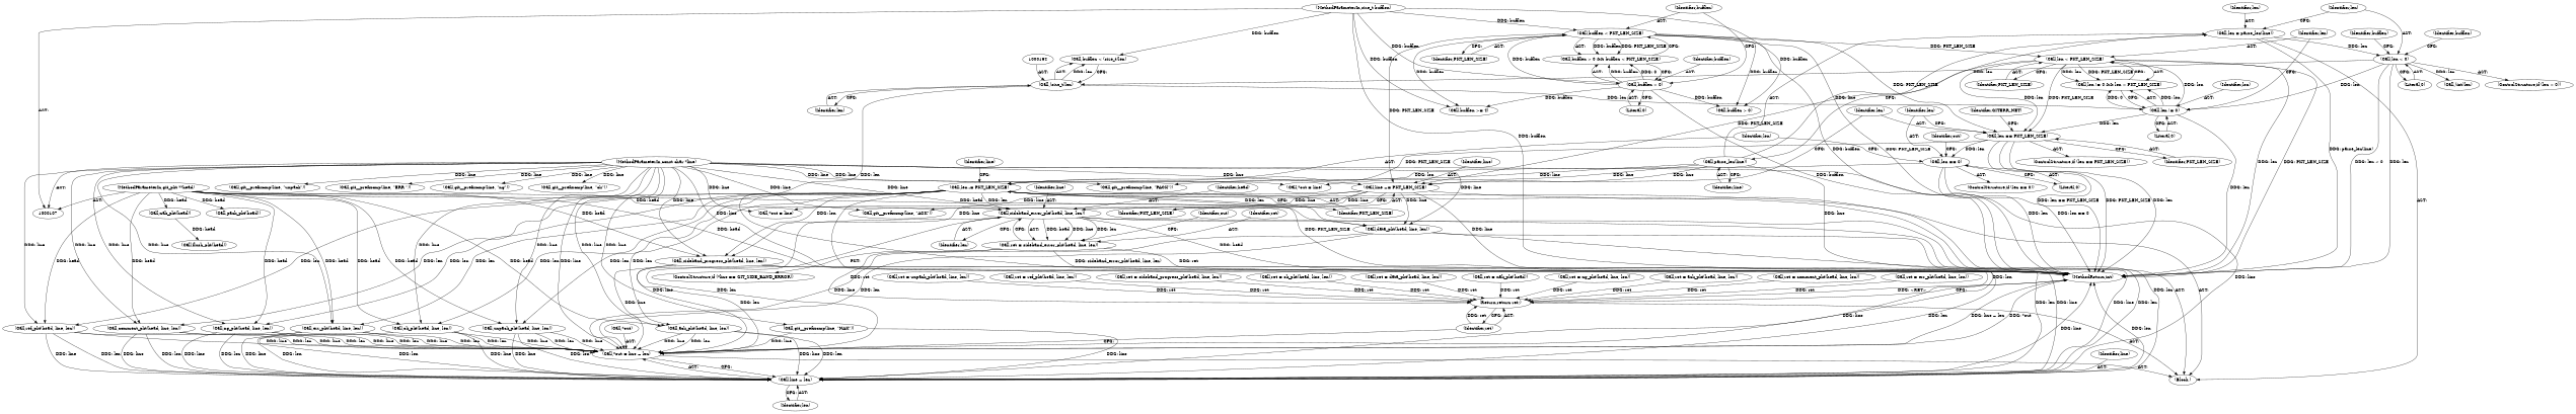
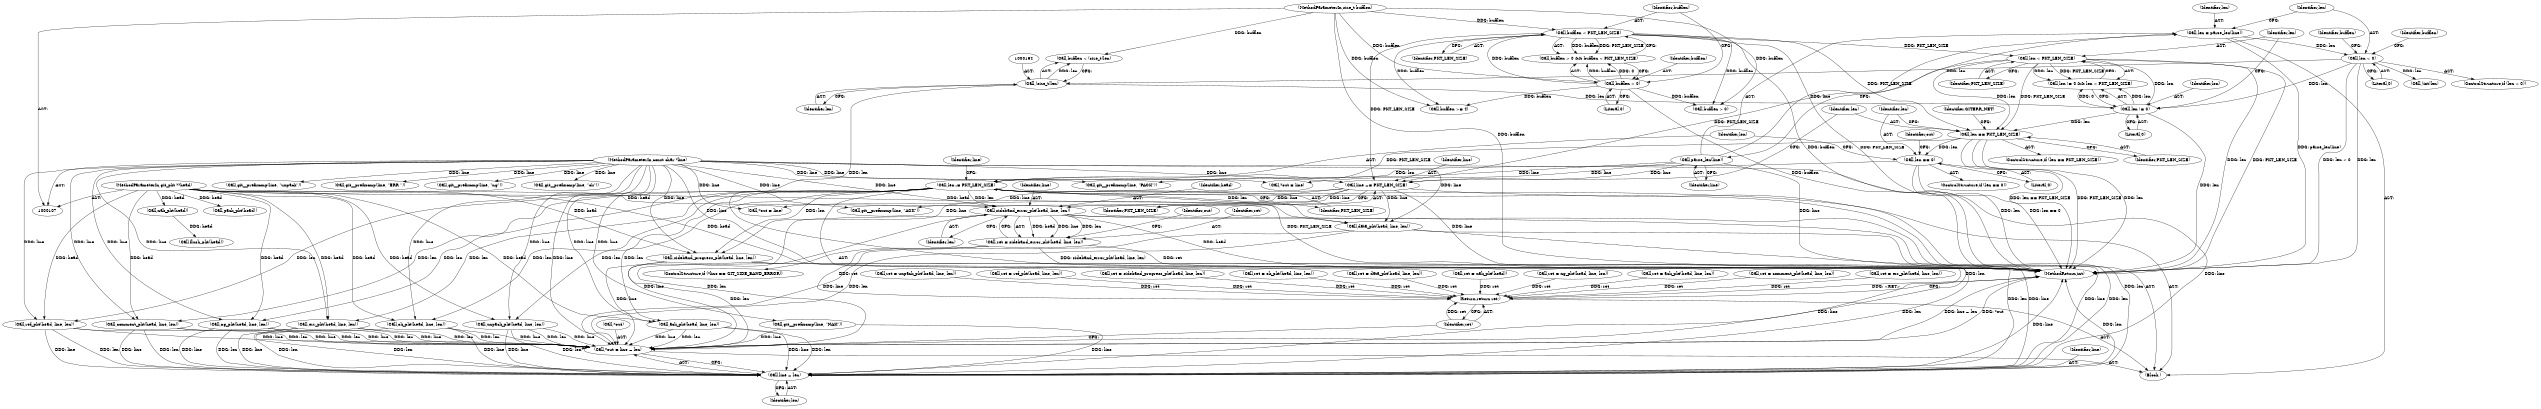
  digraph {
    n1 [label="(Call,sideband_error_pkt(head, line, len))"]
    n2 [label="(Call,ret = sideband_error_pkt(head, line, len))"]
    n3 [label="(Call,*out = line + len)"]
    n4 [label="(Call,line + len)"]
    n5 [label="(Identifier,len)"]
    n6 [label="(MethodReturn,int)"]
    n7 [label="(Return,return ret;)"]
    n8 [label="(ControlStructure,if (*line == GIT_SIDE_BAND_ERROR))"]
    n9 [label="(Block,)"]
    n10 [label="(Identifier,len)"]
    n11 [label="(MethodParameterIn,git_pkt **head)"]
    n12 [label="(Call,pack_pkt(head))"]
    n13 [label="(Call,ok_pkt(head, line, len))"]
    n14 [label="(Call,data_pkt(head, line, len))"]
    n15 [label="(Call,nak_pkt(head))"]
    n16 [label="(Call,ref_pkt(head, line, len))"]
    n17 [label="(Call,comment_pkt(head, line, len))"]
    n18 [label="(Call,ng_pkt(head, line, len))"]
    n19 [label="(Call,err_pkt(head, line, len))"]
    n20 [label="(Call,ack_pkt(head, line, len))"]
    n21 [label="(Call,unpack_pkt(head, line, len))"]
    n22 [label="(Call,sideband_progress_pkt(head, line, len))"]
    1000107
    n24 [label="(Call,flush_pkt(head))"]
    n25 [label="(Call,line += PKT_LEN_SIZE)"]
    n26 [label="(Identifier,PKT_LEN_SIZE)"]
    n27 [label="(Call,*out = line)"]
    n28 [label="(Call,git__prefixcmp(line, \"ACK\"))"]
    n29 [label="(Call,bufflen < PKT_LEN_SIZE)"]
    n30 [label="(Call,len < PKT_LEN_SIZE)"]
    n31 [label="(Call,len == PKT_LEN_SIZE)"]
    n32 [label="(Identifier,PKT_LEN_SIZE)"]
    n33 [label="(Call,bufflen >= 4)"]
    n34 [label="(Call,bufflen > 0 && bufflen < PKT_LEN_SIZE)"]
    n35 [label="(Call,bufflen > 0)"]
    n36 [label="(Identifier,PKT_LEN_SIZE)"]
    n37 [label="(Call,len != 0 && len < PKT_LEN_SIZE)"]
    n38 [label="(Call,len -= PKT_LEN_SIZE)"]
    n39 [label="(Call,len == 0)"]
    n40 [label="(ControlStructure,if (len == PKT_LEN_SIZE))"]
    n41 [label="(Identifier,PKT_LEN_SIZE)"]
    n42 [label="(Call,bufflen > 0)"]
    n43 [label="(Literal,0)"]
    n44 [label="(MethodParameterIn,size_t bufflen)"]
    n45 [label="(Call,bufflen < (size_t)len)"]
    n46 [label="(Call,(size_t)len)"]
    n47 [label="(Call,len != 0)"]
    n48 [label="(Literal,0)"]
    n49 [label="(Call,len < 0)"]
    n50 [label="(Literal,0)"]
    n51 [label="(Call,(int)len)"]
    n52 [label="(ControlStructure,if (len < 0))"]
    n53 [label="(Identifier,len)"]
    n54 [label="(Call,len = parse_len(line))"]
    n55 [label="(Call,parse_len(line))"]
    n56 [label="(Call,git__prefixcmp(line, \"PACK\"))"]
    n57 [label="(Identifier,line)"]
    n58 [label="(Call,*out = line)"]
    n59 [label="(MethodParameterIn,const char *line)"]
    n60 [label="(Call,git__prefixcmp(line, \"NAK\"))"]
    n61 [label="(Call,git__prefixcmp(line, \"unpack\"))"]
    n62 [label="(Call,git__prefixcmp(line, \"ERR \"))"]
    n63 [label="(Call,git__prefixcmp(line, \"ng\"))"]
    n64 [label="(Call,git__prefixcmp(line, \"ok\"))"]
    n65 [label="(Identifier,PKT_LEN_SIZE)"]
    n66 [label="(ControlStructure,if (len == 0))"]
    n67 [label="(Literal,0)"]
    n68 [label="(Identifier,ret)"]
    n69 [label="(Call,ret = ng_pkt(head, line, len))"]
    n70 [label="(Identifier,bufflen)"]
    n71 [label="(Call,ret = ack_pkt(head, line, len))"]
    n72 [label="(Identifier,len)"]
    n73 [label="(Call,ret = comment_pkt(head, line, len))"]
    n74 [label="(Identifier,line)"]
    n75 [label="(Call,ret = err_pkt(head, line, len))"]
    n76 [label="(Identifier,GITERR_NET)"]
    n77 [label="(Call,*out)"]
    n78 [label="(Identifier,line)"]
    n79 [label="(Identifier,bufflen)"]
    n80 [label="(Identifier,len)"]
    n81 [label="(Call,ret = unpack_pkt(head, line, len))"]
    n82 [label="(Identifier,out)"]
    n83 [label="(Identifier,line)"]
    n84 [label="(Identifier,len)"]
    n85 [label="(Identifier,out)"]
    n86 [label="(Call,ret = ref_pkt(head, line, len))"]
    n87 [label="(Identifier,ret)"]
    n88 [label="(Identifier,len)"]
    n89 [label="(Call,ret = sideband_progress_pkt(head, line, len))"]
    n90 [label="(Identifier,head)"]
    n91 [label="(Call,ret = ok_pkt(head, line, len))"]
    n92 [label="(Call,ret = data_pkt(head, line, len))"]
    n93 [label="(Identifier,bufflen)"]
    n94 [label="(Identifier,len)"]
    n95 [label="(Identifier,bufflen)"]
    n96 [label="(Identifier,len)"]
    n97 [label="(Identifier,len)"]
    n98 [label="(Identifier,line)"]
    n99 [label="(Call,ret = nak_pkt(head))"]
    1000164
    n1 -> n2 [label="AST: "]
    n1 -> n2 [label="DDG: head"]
    n1 -> n2 [label="DDG: line"]
    n1 -> n2 [label="DDG: len"]
    n1 -> n3 [label="DDG: line"]
    n1 -> n3 [label="DDG: len"]
    n1 -> n4 [label="DDG: line"]
    n1 -> n4 [label="DDG: len"]
    n1 -> n5 [label="CFG: "]
    n1 -> n6 [label="DDG: head"]
    n2 -> n1 [label="CFG: "]
    n2 -> n6 [label="DDG: sideband_error_pkt(head, line, len)"]
    n2 -> n6 [label="DDG: ret"]
    n2 -> n7 [label="DDG: ret"]
-   n2 -> n8 [label="PKT: "]
+   n2 -> n8 [label="AST: "]
    n3 -> n4 [label="CFG: "]
    n3 -> n6 [label="DDG: *out"]
    n3 -> n6 [label="DDG: line + len"]
    n3 -> n9 [label="AST: "]
    n4 -> n3 [label="AST: "]
    n4 -> n6 [label="DDG: line"]
    n4 -> n6 [label="DDG: len"]
    n4 -> n10 [label="CFG: "]
    n5 -> n1 [label="AST: "]
    n6 -> n7 [label="CFG: "]
    n7 -> n6 [label="DDG: <RET>"]
    n7 -> n9 [label="AST: "]
    n7 -> n68 [label="CFG: "]
    n10 -> n4 [label="AST: "]
    n11 -> n1 [label="DDG: head"]
    n11 -> n6 [label="DDG: head"]
    n11 -> n12 [label="DDG: head"]
    n11 -> n13 [label="DDG: head"]
    n11 -> n14 [label="DDG: head"]
    n11 -> n15 [label="DDG: head"]
    n11 -> n16 [label="DDG: head"]
    n11 -> n17 [label="DDG: head"]
    n11 -> n18 [label="DDG: head"]
    n11 -> n19 [label="DDG: head"]
    n11 -> n20 [label="DDG: head"]
    n11 -> n21 [label="DDG: head"]
    n11 -> n22 [label="DDG: head"]
    n11 -> 1000107 [label="AST: "]
    n13 -> n3 [label="DDG: line"]
    n13 -> n3 [label="DDG: len"]
    n13 -> n4 [label="DDG: line"]
    n13 -> n4 [label="DDG: len"]
    n14 -> n3 [label="DDG: line"]
    n14 -> n3 [label="DDG: len"]
    n14 -> n4 [label="DDG: line"]
    n14 -> n4 [label="DDG: len"]
    n15 -> n24 [label="DDG: head"]
    n16 -> n3 [label="DDG: line"]
    n16 -> n3 [label="DDG: len"]
    n16 -> n4 [label="DDG: line"]
    n16 -> n4 [label="DDG: len"]
    n17 -> n3 [label="DDG: line"]
    n17 -> n3 [label="DDG: len"]
    n17 -> n4 [label="DDG: line"]
    n17 -> n4 [label="DDG: len"]
    n18 -> n3 [label="DDG: line"]
    n18 -> n3 [label="DDG: len"]
    n18 -> n4 [label="DDG: line"]
    n18 -> n4 [label="DDG: len"]
    n19 -> n3 [label="DDG: line"]
    n19 -> n3 [label="DDG: len"]
    n19 -> n4 [label="DDG: line"]
    n19 -> n4 [label="DDG: len"]
    n20 -> n3 [label="DDG: line"]
    n20 -> n3 [label="DDG: len"]
    n20 -> n4 [label="DDG: line"]
    n20 -> n4 [label="DDG: len"]
    n21 -> n3 [label="DDG: line"]
    n21 -> n3 [label="DDG: len"]
    n21 -> n4 [label="DDG: line"]
    n21 -> n4 [label="DDG: len"]
    n22 -> n3 [label="DDG: line"]
    n22 -> n3 [label="DDG: len"]
    n22 -> n4 [label="DDG: line"]
    n22 -> n4 [label="DDG: len"]
    n25 -> n1 [label="DDG: line"]
    n25 -> n6 [label="DDG: line"]
    n25 -> n9 [label="AST: "]
    n25 -> n14 [label="DDG: line"]
    n25 -> n22 [label="DDG: line"]
    n25 -> n26 [label="CFG: "]
    n25 -> n27 [label="DDG: line"]
    n25 -> n28 [label="DDG: line"]
    n26 -> n25 [label="AST: "]
    n29 -> n6 [label="DDG: bufflen"]
    n29 -> n6 [label="DDG: PKT_LEN_SIZE"]
    n29 -> n25 [label="DDG: PKT_LEN_SIZE"]
    n29 -> n30 [label="DDG: PKT_LEN_SIZE"]
    n29 -> n31 [label="DDG: PKT_LEN_SIZE"]
    n29 -> n32 [label="CFG: "]
    n29 -> n33 [label="DDG: bufflen"]
    n29 -> n34 [label="AST: "]
    n29 -> n34 [label="DDG: bufflen"]
    n29 -> n34 [label="DDG: PKT_LEN_SIZE"]
    n29 -> n35 [label="DDG: bufflen"]
    n30 -> n6 [label="DDG: len"]
    n30 -> n6 [label="DDG: PKT_LEN_SIZE"]
    n30 -> n25 [label="DDG: PKT_LEN_SIZE"]
    n30 -> n31 [label="DDG: len"]
    n30 -> n31 [label="DDG: PKT_LEN_SIZE"]
    n30 -> n36 [label="CFG: "]
    n30 -> n37 [label="AST: "]
    n30 -> n37 [label="DDG: len"]
    n30 -> n37 [label="DDG: PKT_LEN_SIZE"]
    n31 -> n6 [label="DDG: len == PKT_LEN_SIZE"]
    n31 -> n6 [label="DDG: PKT_LEN_SIZE"]
    n31 -> n6 [label="DDG: len"]
    n31 -> n38 [label="DDG: PKT_LEN_SIZE"]
    n31 -> n39 [label="DDG: len"]
    n31 -> n40 [label="AST: "]
    n31 -> n41 [label="CFG: "]
    n32 -> n29 [label="AST: "]
    n34 -> n29 [label="CFG: "]
    n34 -> n42 [label="CFG: "]
    n36 -> n30 [label="AST: "]
    n37 -> n30 [label="CFG: "]
    n37 -> n47 [label="CFG: "]
    n38 -> n1 [label="DDG: len"]
    n38 -> n3 [label="DDG: len"]
    n38 -> n4 [label="DDG: len"]
    n38 -> n6 [label="DDG: PKT_LEN_SIZE"]
    n38 -> n9 [label="AST: "]
    n38 -> n13 [label="DDG: len"]
    n38 -> n14 [label="DDG: len"]
    n38 -> n16 [label="DDG: len"]
    n38 -> n17 [label="DDG: len"]
    n38 -> n18 [label="DDG: len"]
    n38 -> n19 [label="DDG: len"]
    n38 -> n20 [label="DDG: len"]
    n38 -> n21 [label="DDG: len"]
    n38 -> n22 [label="DDG: len"]
    n38 -> n65 [label="CFG: "]
    n39 -> n6 [label="DDG: len"]
    n39 -> n6 [label="DDG: len == 0"]
    n39 -> n38 [label="DDG: len"]
    n39 -> n66 [label="AST: "]
    n39 -> n67 [label="CFG: "]
    n41 -> n31 [label="AST: "]
    n42 -> n6 [label="DDG: bufflen"]
    n42 -> n29 [label="DDG: bufflen"]
    n42 -> n33 [label="DDG: bufflen"]
    n42 -> n34 [label="AST: "]
    n42 -> n34 [label="DDG: bufflen"]
    n42 -> n34 [label="DDG: 0"]
    n42 -> n35 [label="DDG: bufflen"]
    n42 -> n43 [label="CFG: "]
    n43 -> n42 [label="AST: "]
    n44 -> n6 [label="DDG: bufflen"]
    n44 -> 1000107 [label="AST: "]
    n44 -> n29 [label="DDG: bufflen"]
    n44 -> n33 [label="DDG: bufflen"]
    n44 -> n35 [label="DDG: bufflen"]
    n44 -> n42 [label="DDG: bufflen"]
    n44 -> n45 [label="DDG: bufflen"]
    n45 -> n46 [label="CFG: "]
    n46 -> n6 [label="DDG: len"]
    n46 -> n45 [label="AST: "]
    n46 -> n45 [label="DDG: len"]
    n46 -> n47 [label="DDG: len"]
    n46 -> n53 [label="CFG: "]
    n47 -> n6 [label="DDG: len"]
    n47 -> n30 [label="DDG: len"]
    n47 -> n31 [label="DDG: len"]
    n47 -> n37 [label="AST: "]
    n47 -> n37 [label="DDG: len"]
    n47 -> n37 [label="DDG: 0"]
    n47 -> n48 [label="CFG: "]
    n48 -> n47 [label="AST: "]
    n49 -> n6 [label="DDG: len < 0"]
    n49 -> n6 [label="DDG: len"]
    n49 -> n46 [label="DDG: len"]
    n49 -> n47 [label="DDG: len"]
    n49 -> n50 [label="CFG: "]
    n49 -> n51 [label="DDG: len"]
    n49 -> n52 [label="AST: "]
    n50 -> n49 [label="AST: "]
    n53 -> n46 [label="AST: "]
    n54 -> n6 [label="DDG: parse_len(line)"]
    n54 -> n9 [label="AST: "]
    n54 -> n49 [label="DDG: len"]
    n54 -> n55 [label="CFG: "]
    n55 -> n6 [label="DDG: line"]
    n55 -> n25 [label="DDG: line"]
    n55 -> n54 [label="AST: "]
    n55 -> n54 [label="DDG: line"]
    n55 -> n56 [label="DDG: line"]
    n55 -> n57 [label="CFG: "]
    n55 -> n58 [label="DDG: line"]
    n57 -> n55 [label="AST: "]
    n59 -> n1 [label="DDG: line"]
    n59 -> n3 [label="DDG: line"]
    n59 -> n4 [label="DDG: line"]
    n59 -> n6 [label="DDG: line"]
    n59 -> n13 [label="DDG: line"]
    n59 -> n14 [label="DDG: line"]
    n59 -> n16 [label="DDG: line"]
    n59 -> n17 [label="DDG: line"]
    n59 -> n18 [label="DDG: line"]
    n59 -> n19 [label="DDG: line"]
    n59 -> n20 [label="DDG: line"]
    n59 -> n21 [label="DDG: line"]
    n59 -> n22 [label="DDG: line"]
    n59 -> 1000107 [label="AST: "]
    n59 -> n25 [label="DDG: line"]
    n59 -> n27 [label="DDG: line"]
    n59 -> n28 [label="DDG: line"]
    n59 -> n56 [label="DDG: line"]
    n59 -> n58 [label="DDG: line"]
    n59 -> n60 [label="DDG: line"]
    n59 -> n61 [label="DDG: line"]
    n59 -> n62 [label="DDG: line"]
    n59 -> n63 [label="DDG: line"]
    n59 -> n64 [label="DDG: line"]
    n60 -> n3 [label="DDG: line"]
    n60 -> n4 [label="DDG: line"]
    n65 -> n38 [label="AST: "]
    n67 -> n39 [label="AST: "]
    n68 -> n3 [label="CFG: "]
    n68 -> n7 [label="AST: "]
    n68 -> n7 [label="DDG: ret"]
    n69 -> n7 [label="DDG: ret"]
    n70 -> n49 [label="CFG: "]
    n71 -> n7 [label="DDG: ret"]
    n72 -> n25 [label="CFG: "]
    n72 -> n31 [label="AST: "]
    n73 -> n7 [label="DDG: ret"]
    n74 -> n38 [label="CFG: "]
    n75 -> n7 [label="DDG: ret"]
    n76 -> n31 [label="CFG: "]
    n77 -> n3 [label="AST: "]
    n78 -> n4 [label="AST: "]
    n79 -> n29 [label="AST: "]
    n79 -> n42 [label="CFG: "]
    n80 -> n49 [label="AST: "]
    n80 -> n54 [label="CFG: "]
    n81 -> n7 [label="DDG: ret"]
    n82 -> n39 [label="CFG: "]
    n83 -> n1 [label="AST: "]
    n84 -> n54 [label="AST: "]
    n85 -> n2 [label="CFG: "]
    n86 -> n7 [label="DDG: ret"]
    n87 -> n2 [label="AST: "]
    n88 -> n38 [label="AST: "]
    n88 -> n39 [label="CFG: "]
    n89 -> n7 [label="DDG: ret"]
    n90 -> n1 [label="AST: "]
    n91 -> n7 [label="DDG: ret"]
    n92 -> n7 [label="DDG: ret"]
    n93 -> n42 [label="AST: "]
    n94 -> n30 [label="AST: "]
    n94 -> n47 [label="CFG: "]
    n95 -> n49 [label="CFG: "]
    n96 -> n47 [label="AST: "]
    n97 -> n31 [label="CFG: "]
    n97 -> n39 [label="AST: "]
    n98 -> n25 [label="AST: "]
    n99 -> n7 [label="DDG: ret"]
    1000164 -> n46 [label="AST: "]
  }
